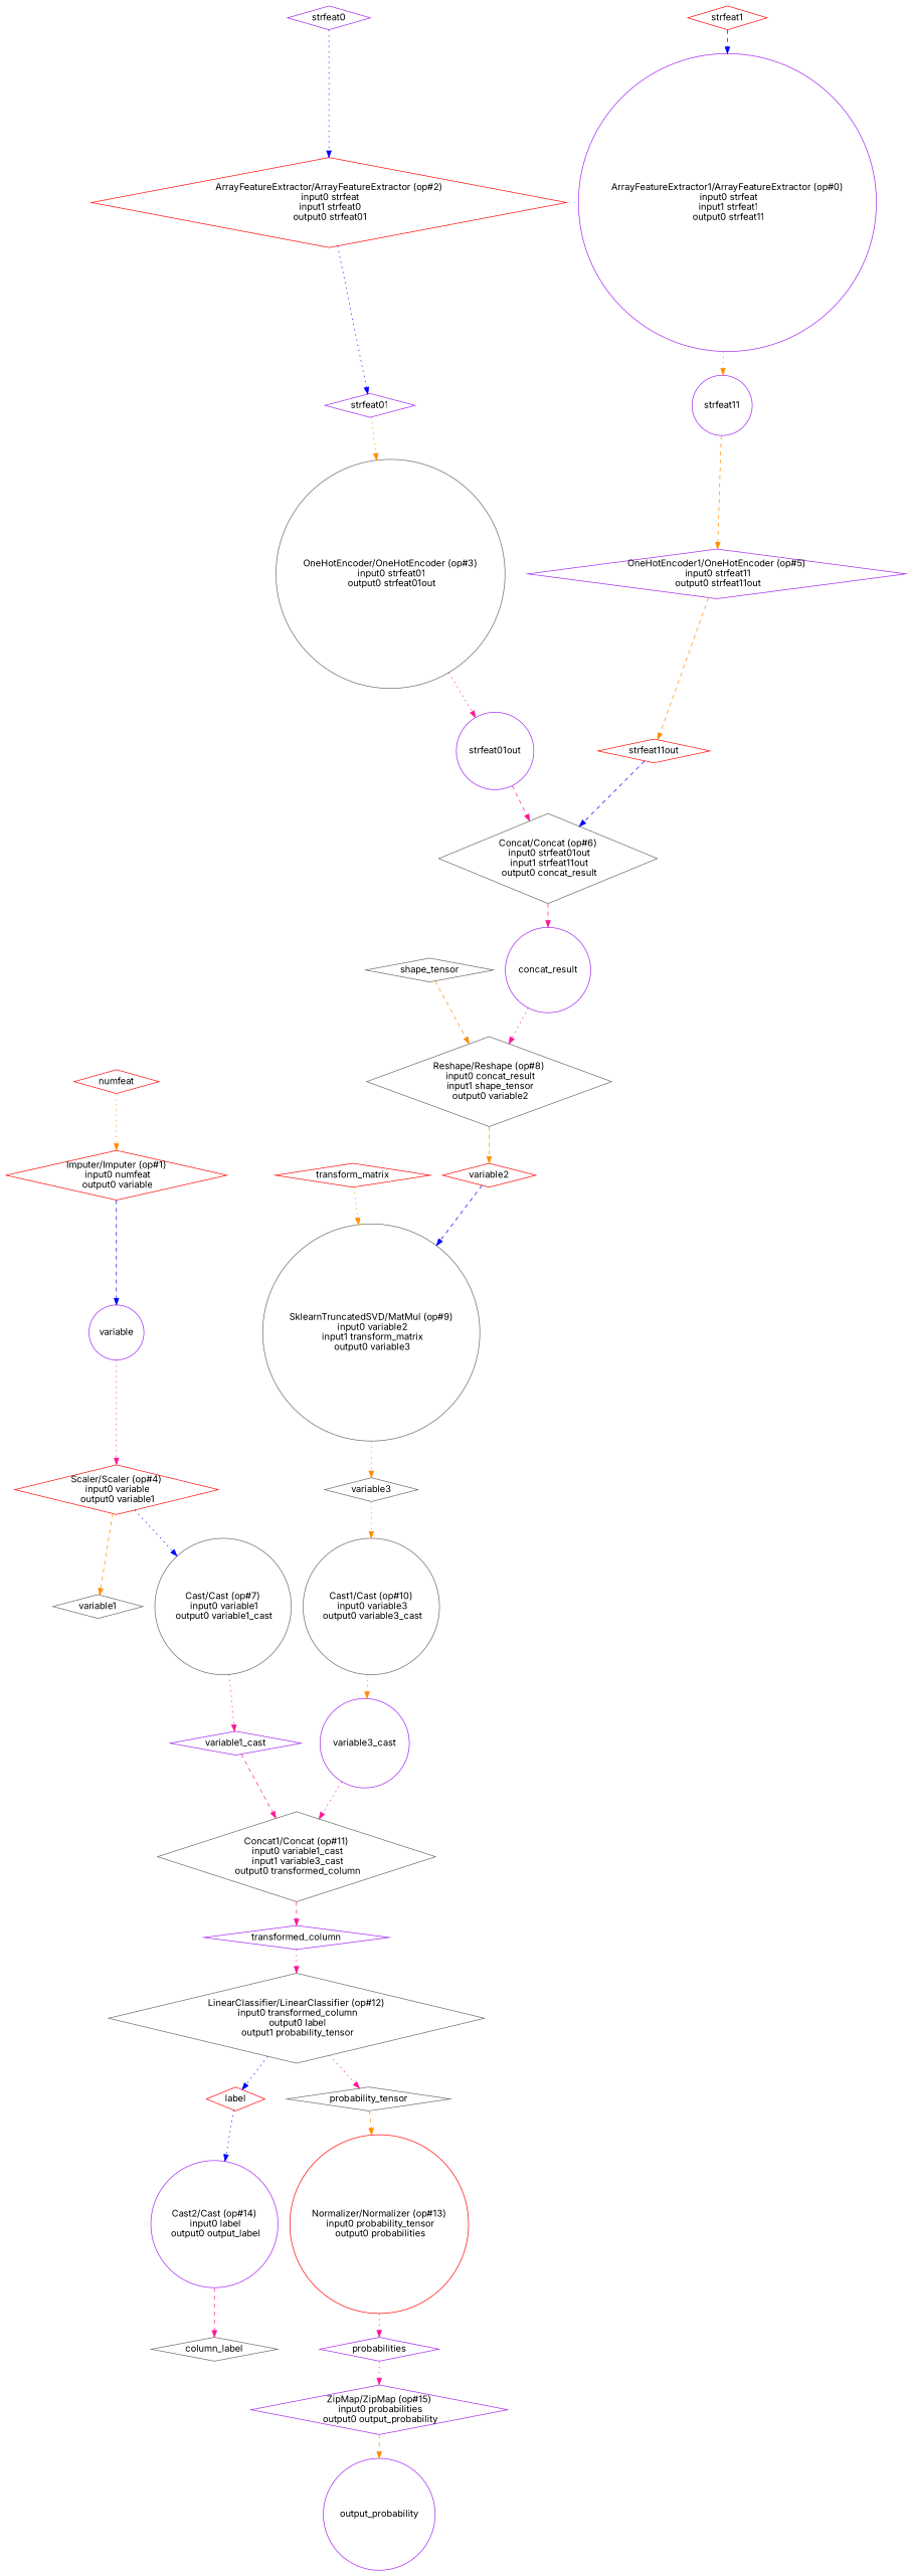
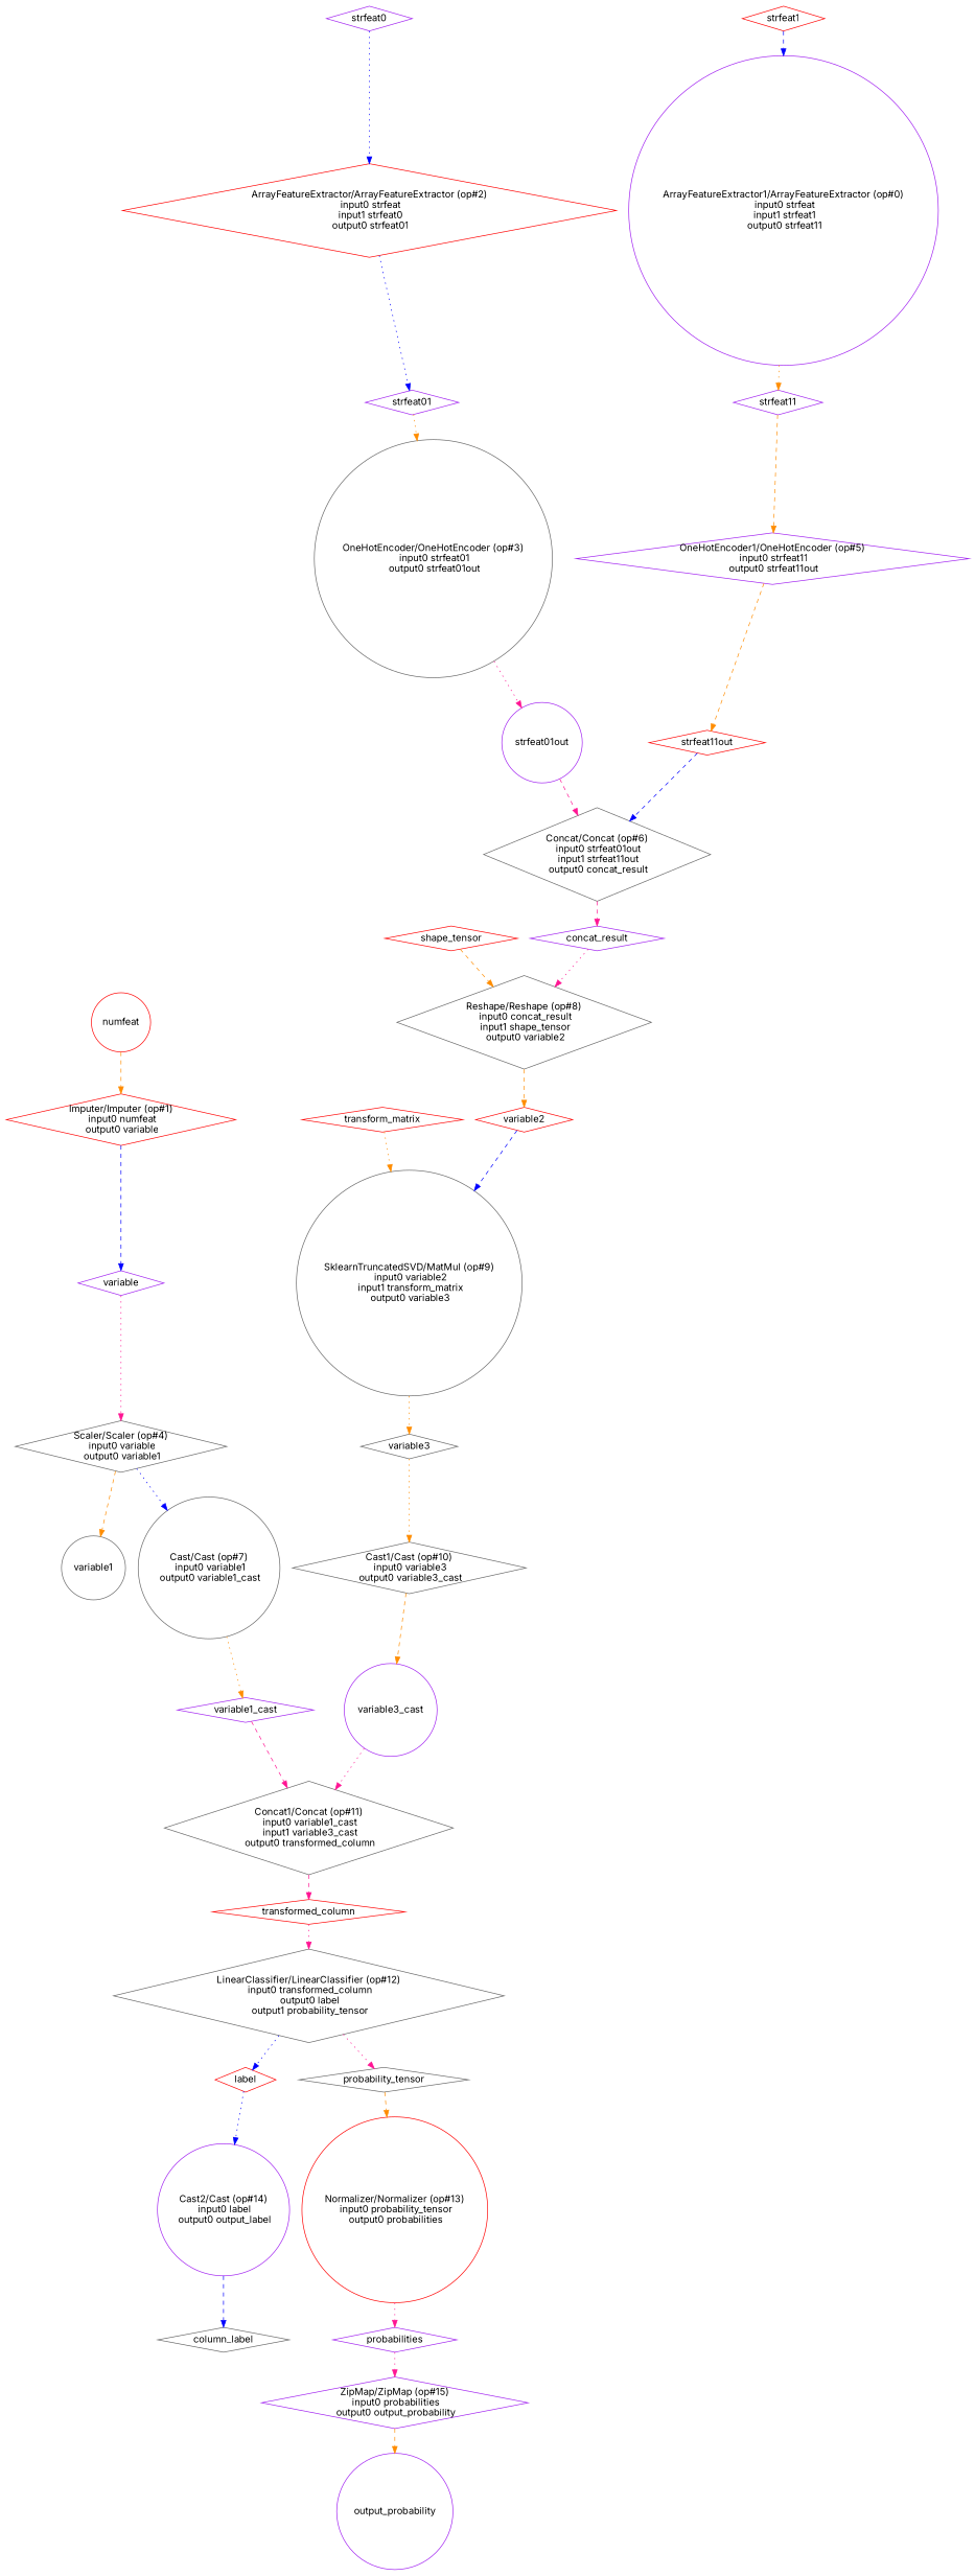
  digraph {
    fontname=Inter
    rankdir=TP
    node [color=purple fontname=Inter shape=diamond]
    edge [color=darkorange fontname=Inter style=dotted]
    "ArrayFeatureExtractor1/ArrayFeatureExtractor (op#0)\n input0 strfeat\n input1 strfeat1\n output0 strfeat11" [height=1.3356 shape=circle width=6.2461]
-   n2 [height=0.5 label=strfeat11 shape=circle width=1.2702]
+   n2 [height=0.5 label=strfeat11 width=1.2702]
    "OneHotEncoder1/OneHotEncoder (op#5)\n input0 strfeat11\n output0 strfeat11out" [height=1.041 width=4.9497]
    n4 [color=red height=0.5 label=strfeat11out width=1.6219]
    "ArrayFeatureExtractor/ArrayFeatureExtractor (op#2)\n input0 strfeat\n input1 strfeat0\n output0 strfeat01" [color=red height=1.3356 width=6.1086]
    n6 [height=0.5 label=strfeat01 width=1.2702]
    "OneHotEncoder/OneHotEncoder (op#3)\n input0 strfeat01\n output0 strfeat01out" [color=gray40 height=1.041 shape=circle width=4.8123]
    n8 [color=red height=0.5 label=strfeat1 width=1.1334]
    "Concat/Concat (op#6)\n input0 strfeat01out\n input1 strfeat11out\n output0 concat_result" [color=gray40 height=1.3356 width=2.8088]
    "Imputer/Imputer (op#1)\n input0 numfeat\n output0 variable" [color=red height=1.041 width=2.9266]
-   n11 [height=0.5 label=variable shape=circle width=1.1529]
-   "Scaler/Scaler (op#4)\n input0 variable\n output0 variable1" [color=red height=1.041 width=2.5731]
-   n13 [color=gray40 height=0.5 label=variable1 width=1.2897]
+   n11 [height=0.5 label=variable width=1.1529]
+   "Scaler/Scaler (op#4)\n input0 variable\n output0 variable1" [color=gray40 height=1.041 width=2.5731]
+   n13 [color=gray40 height=0.5 label=variable1 shape=circle width=1.2897]
    "Cast/Cast (op#7)\n input0 variable1\n output0 variable1_cast" [color=gray40 height=1.041 shape=circle width=2.8677]
-   n15 [color=red height=0.5 label=numfeat width=1.192]
+   n15 [color=red height=0.5 label=numfeat shape=circle width=1.192]
    n16 [height=0.5 label=strfeat01out shape=circle width=1.6219]
    n17 [height=0.5 label=strfeat0 width=1.1334]
-   n18 [height=0.5 label=concat_result shape=circle width=1.7978]
+   n18 [height=0.5 label=concat_result width=1.7978]
    "Reshape/Reshape (op#8)\n input0 concat_result\n input1 shape_tensor\n output0 variable2" [color=gray40 height=1.3356 width=3.1034]
    n20 [height=0.5 label=variable1_cast width=1.876]
    "Concat1/Concat (op#11)\n input0 variable1_cast\n input1 variable3_cast\n output0 transformed_column" [color=gray40 height=1.3356 width=3.5945]
    n22 [color=red height=0.5 label=variable2 width=1.2897]
    "SklearnTruncatedSVD/MatMul (op#9)\n input0 variable2\n input1 transform_matrix\n output0 variable3" [color=gray40 height=1.3356 shape=circle width=4.5569]
-   n24 [height=0.5 label=transformed_column width=2.599]
+   n24 [color=red height=0.5 label=transformed_column width=2.599]
    "LinearClassifier/LinearClassifier (op#12)\n input0 transformed_column\n output0 label\n output1 probability_tensor" [color=gray40 height=1.3356 width=4.7533]
    n26 [color=gray40 height=0.5 label=variable3 width=1.2897]
-   n27 [color=gray40 height=0.5 label=shape_tensor width=1.7783]
-   "Cast1/Cast (op#10)\n input0 variable3\n output0 variable3_cast" [color=gray40 height=1.041 shape=circle width=2.8677]
+   n27 [color=red height=0.5 label=shape_tensor width=1.7783]
+   "Cast1/Cast (op#10)\n input0 variable3\n output0 variable3_cast" [color=gray40 height=1.041 width=2.8677]
    n29 [height=0.5 label=variable3_cast shape=circle width=1.876]
    n30 [color=red height=0.5 label=transform_matrix width=2.2082]
    n31 [color=red height=0.5 label=label width=0.82074]
    n32 [color=gray40 height=0.5 label=probability_tensor width=2.3254]
    "Cast2/Cast (op#14)\n input0 label\n output0 output_label" [height=1.041 shape=circle width=2.6713]
    "Normalizer/Normalizer (op#13)\n input0 probability_tensor\n output0 probabilities" [color=red height=1.041 shape=circle width=3.7516]
    n35 [color=gray40 height=0.5 label=column_label width=1.6806]
    n36 [height=0.5 label=probabilities width=1.661]
    "ZipMap/ZipMap (op#15)\n input0 probabilities\n output0 output_probability" [height=1.041 width=3.3391]
    n38 [height=0.5 label=output_probability shape=circle width=2.345]
    "ArrayFeatureExtractor1/ArrayFeatureExtractor (op#0)\n input0 strfeat\n input1 strfeat1\n output0 strfeat11" -> n2
    n2 -> "OneHotEncoder1/OneHotEncoder (op#5)\n input0 strfeat11\n output0 strfeat11out" [style=dashed]
    "OneHotEncoder1/OneHotEncoder (op#5)\n input0 strfeat11\n output0 strfeat11out" -> n4 [style=dashed]
    n4 -> "Concat/Concat (op#6)\n input0 strfeat01out\n input1 strfeat11out\n output0 concat_result" [color=blue style=dashed]
    "ArrayFeatureExtractor/ArrayFeatureExtractor (op#2)\n input0 strfeat\n input1 strfeat0\n output0 strfeat01" -> n6 [color=blue]
    n6 -> "OneHotEncoder/OneHotEncoder (op#3)\n input0 strfeat01\n output0 strfeat01out"
    "OneHotEncoder/OneHotEncoder (op#3)\n input0 strfeat01\n output0 strfeat01out" -> n16 [color=deeppink]
    n8 -> "ArrayFeatureExtractor1/ArrayFeatureExtractor (op#0)\n input0 strfeat\n input1 strfeat1\n output0 strfeat11" [color=blue style=dashed]
    "Concat/Concat (op#6)\n input0 strfeat01out\n input1 strfeat11out\n output0 concat_result" -> n18 [color=deeppink style=dashed]
    "Imputer/Imputer (op#1)\n input0 numfeat\n output0 variable" -> n11 [color=blue style=dashed]
    n11 -> "Scaler/Scaler (op#4)\n input0 variable\n output0 variable1" [color=deeppink]
    "Scaler/Scaler (op#4)\n input0 variable\n output0 variable1" -> n13 [style=dashed]
    "Scaler/Scaler (op#4)\n input0 variable\n output0 variable1" -> "Cast/Cast (op#7)\n input0 variable1\n output0 variable1_cast" [color=blue]
-   "Cast/Cast (op#7)\n input0 variable1\n output0 variable1_cast" -> n20 [color=deeppink]
-   n15 -> "Imputer/Imputer (op#1)\n input0 numfeat\n output0 variable"
+   "Cast/Cast (op#7)\n input0 variable1\n output0 variable1_cast" -> n20
+   n15 -> "Imputer/Imputer (op#1)\n input0 numfeat\n output0 variable" [style=dashed]
    n16 -> "Concat/Concat (op#6)\n input0 strfeat01out\n input1 strfeat11out\n output0 concat_result" [color=deeppink style=dashed]
    n17 -> "ArrayFeatureExtractor/ArrayFeatureExtractor (op#2)\n input0 strfeat\n input1 strfeat0\n output0 strfeat01" [color=blue]
    n18 -> "Reshape/Reshape (op#8)\n input0 concat_result\n input1 shape_tensor\n output0 variable2" [color=deeppink]
    "Reshape/Reshape (op#8)\n input0 concat_result\n input1 shape_tensor\n output0 variable2" -> n22 [style=dashed]
    n20 -> "Concat1/Concat (op#11)\n input0 variable1_cast\n input1 variable3_cast\n output0 transformed_column" [color=deeppink style=dashed]
    "Concat1/Concat (op#11)\n input0 variable1_cast\n input1 variable3_cast\n output0 transformed_column" -> n24 [color=deeppink style=dashed]
    n22 -> "SklearnTruncatedSVD/MatMul (op#9)\n input0 variable2\n input1 transform_matrix\n output0 variable3" [color=blue style=dashed]
    "SklearnTruncatedSVD/MatMul (op#9)\n input0 variable2\n input1 transform_matrix\n output0 variable3" -> n26
    n24 -> "LinearClassifier/LinearClassifier (op#12)\n input0 transformed_column\n output0 label\n output1 probability_tensor" [color=deeppink]
    "LinearClassifier/LinearClassifier (op#12)\n input0 transformed_column\n output0 label\n output1 probability_tensor" -> n31 [color=blue]
    "LinearClassifier/LinearClassifier (op#12)\n input0 transformed_column\n output0 label\n output1 probability_tensor" -> n32 [color=deeppink]
    n26 -> "Cast1/Cast (op#10)\n input0 variable3\n output0 variable3_cast"
    n27 -> "Reshape/Reshape (op#8)\n input0 concat_result\n input1 shape_tensor\n output0 variable2" [style=dashed]
-   "Cast1/Cast (op#10)\n input0 variable3\n output0 variable3_cast" -> n29
+   "Cast1/Cast (op#10)\n input0 variable3\n output0 variable3_cast" -> n29 [style=dashed]
    n29 -> "Concat1/Concat (op#11)\n input0 variable1_cast\n input1 variable3_cast\n output0 transformed_column" [color=deeppink]
    n30 -> "SklearnTruncatedSVD/MatMul (op#9)\n input0 variable2\n input1 transform_matrix\n output0 variable3"
    n31 -> "Cast2/Cast (op#14)\n input0 label\n output0 output_label" [color=blue]
    n32 -> "Normalizer/Normalizer (op#13)\n input0 probability_tensor\n output0 probabilities" [style=dashed]
-   "Cast2/Cast (op#14)\n input0 label\n output0 output_label" -> n35 [color=deeppink style=dashed]
+   "Cast2/Cast (op#14)\n input0 label\n output0 output_label" -> n35 [color=blue style=dashed]
    "Normalizer/Normalizer (op#13)\n input0 probability_tensor\n output0 probabilities" -> n36 [color=deeppink]
    n36 -> "ZipMap/ZipMap (op#15)\n input0 probabilities\n output0 output_probability" [color=deeppink]
    "ZipMap/ZipMap (op#15)\n input0 probabilities\n output0 output_probability" -> n38 [style=dashed]
  }
